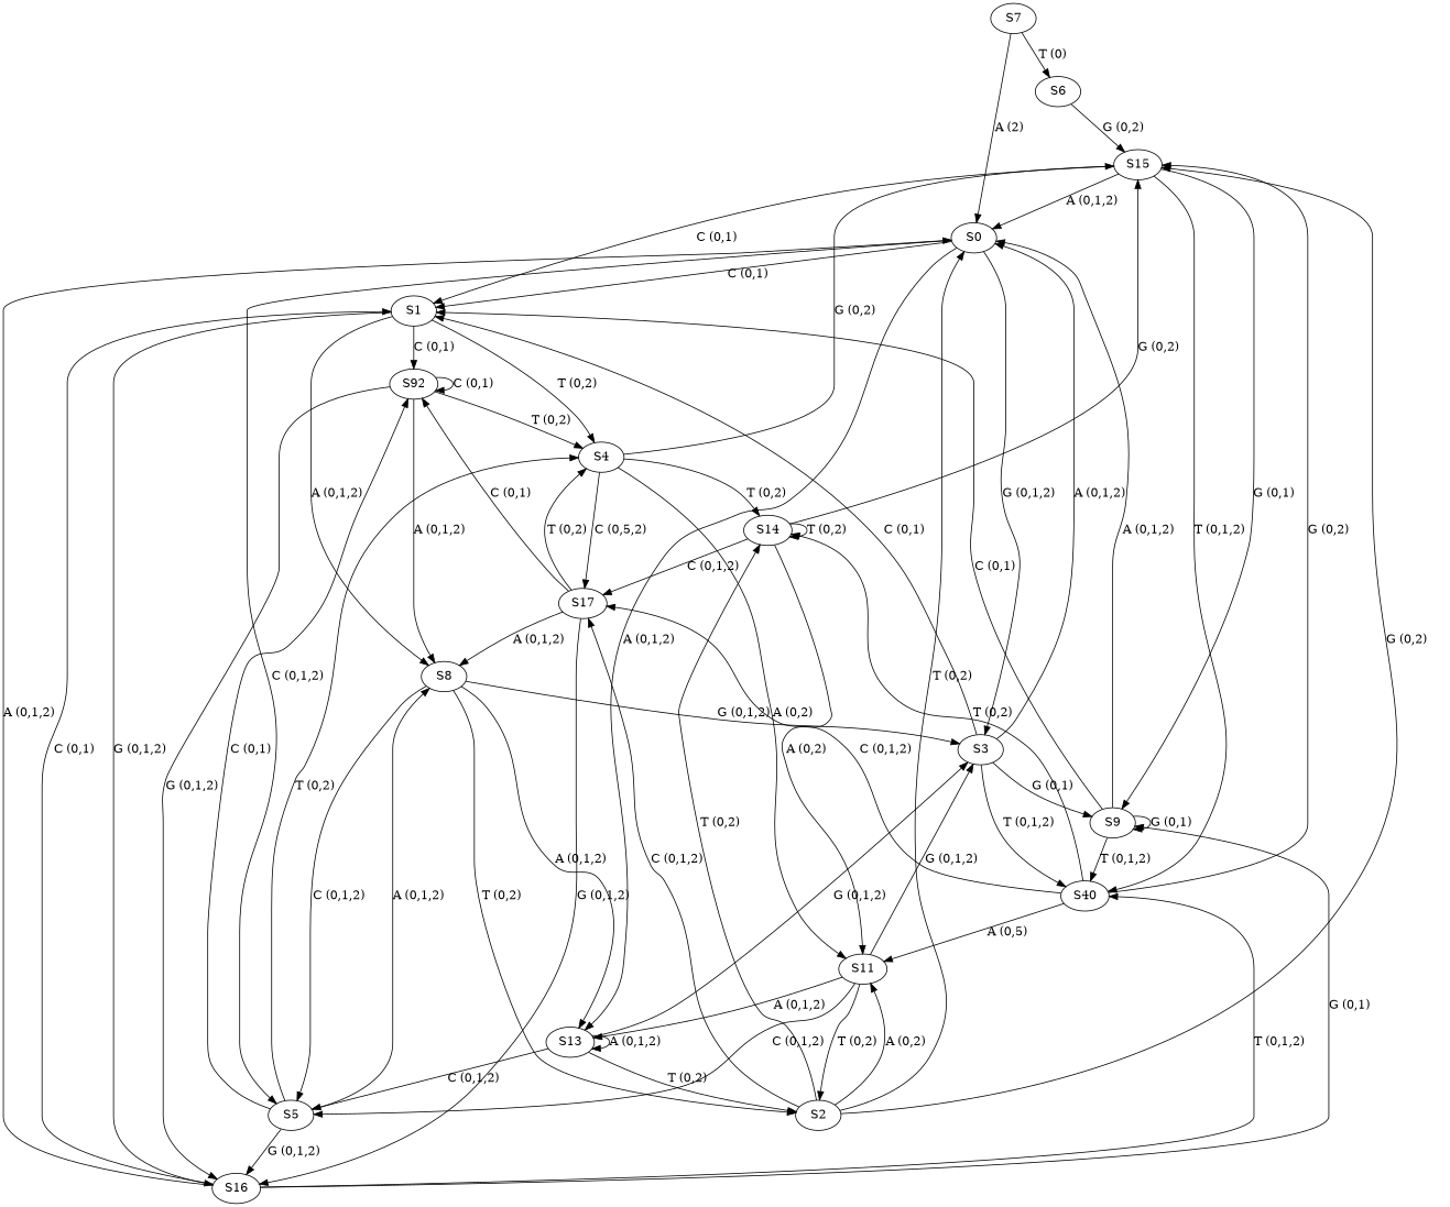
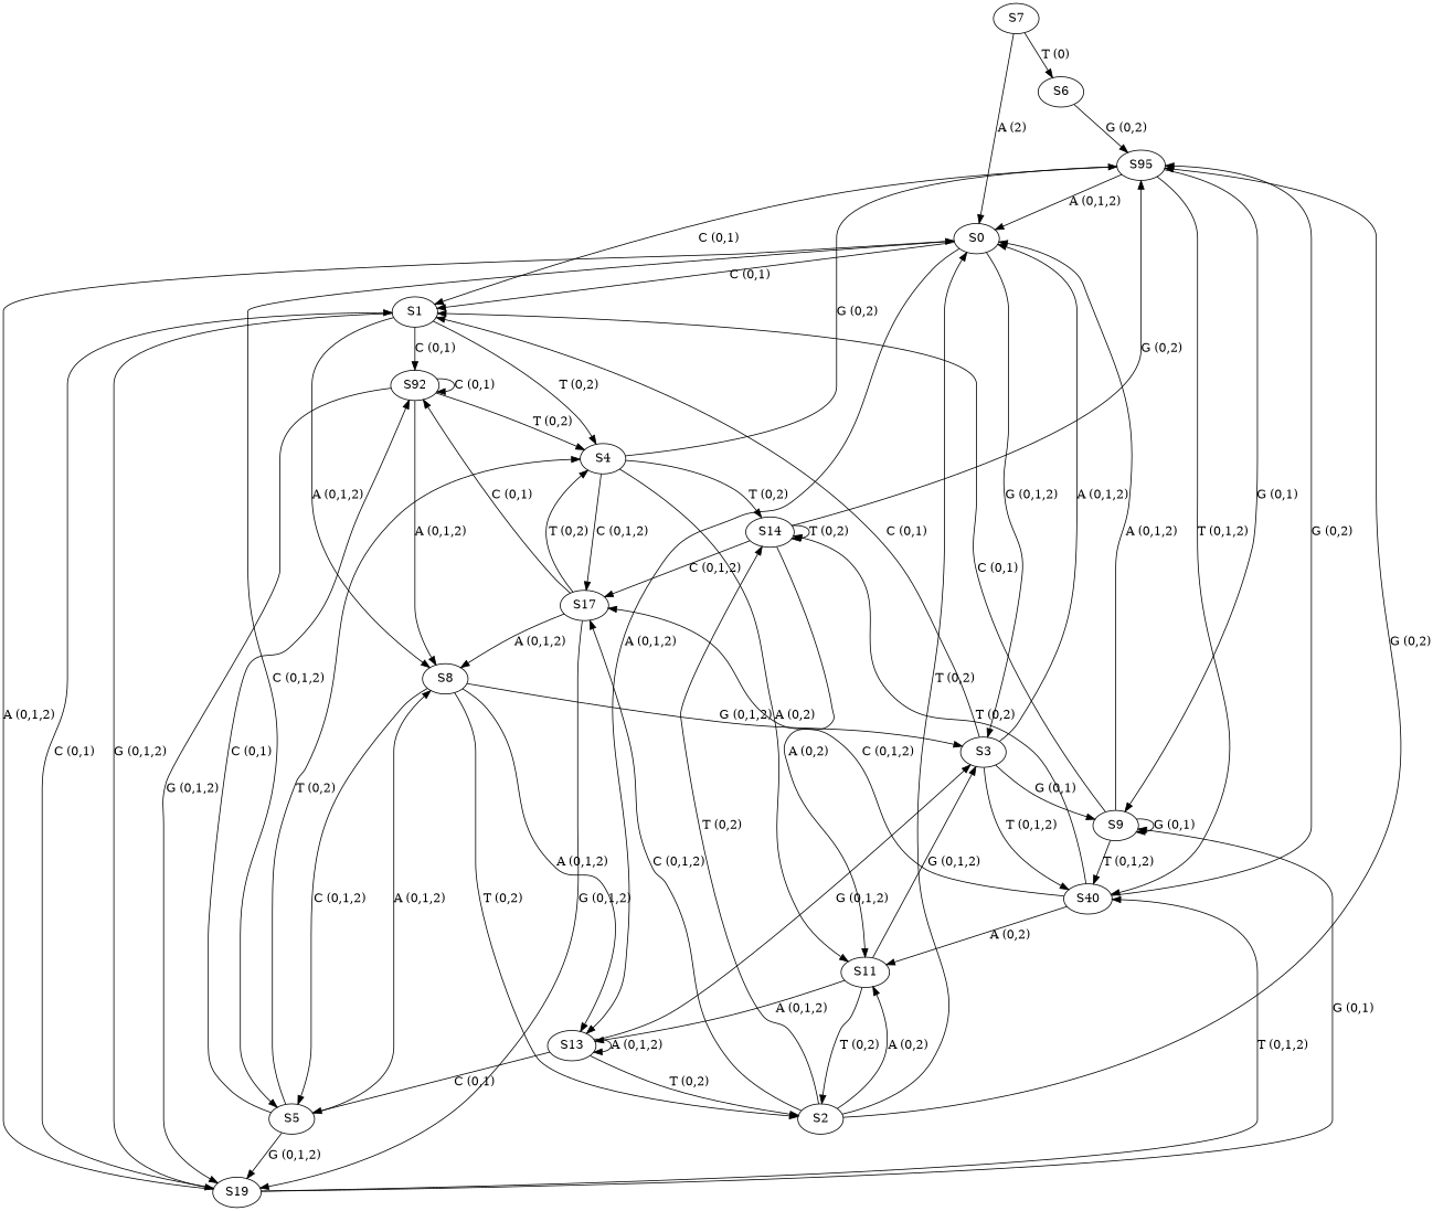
  strict digraph {
    S7
    S6
    S0
-   S15
+   S15 [label=S95]
    S1
    S3
    S13
    S5
    n9 [label=S40]
    S9
    n11 [label=S92]
    S4
-   S16
+   S16 [label=S19]
    S8
    S2
    S11
    S17
    S14
    S7 -> S6 [label="T (0)"]
    S7 -> S0 [label="A (2)"]
    S6 -> S15 [label="G (0,2)"]
    S0 -> S1 [label="C (0,1)"]
    S0 -> S3 [label="G (0,1,2)"]
    S0 -> S13 [label="A (0,1,2)"]
    S0 -> S5 [label="C (0,1,2)"]
    S15 -> S0 [label="A (0,1,2)"]
    S15 -> S1 [label="C (0,1)"]
    S15 -> n9 [label="T (0,1,2)"]
    S15 -> S9 [label="G (0,1)"]
    S1 -> n11 [label="C (0,1)"]
    S1 -> S4 [label="T (0,2)"]
    S1 -> S16 [label="G (0,1,2)"]
    S1 -> S8 [label="A (0,1,2)"]
    S3 -> S0 [label="A (0,1,2)"]
    S3 -> S1 [label="C (0,1)"]
    S3 -> n9 [label="T (0,1,2)"]
    S3 -> S9 [label="G (0,1)"]
    S13 -> S3 [label="G (0,1,2)"]
    S13 -> S13 [label="A (0,1,2)"]
-   S13 -> S5 [label="C (0,1,2)"]
+   S13 -> S5 [label="C (0,1)"]
    S13 -> S2 [label="T (0,2)"]
    S5 -> n11 [label="C (0,1)"]
    S5 -> S4 [label="T (0,2)"]
    S5 -> S16 [label="G (0,1,2)"]
    S5 -> S8 [label="A (0,1,2)"]
    n9 -> S15 [label="G (0,2)"]
-   n9 -> S11 [label="A (0,5)"]
+   n9 -> S11 [label="A (0,2)"]
    n9 -> S17 [label="C (0,1,2)"]
    n9 -> S14 [label="T (0,2)"]
    S9 -> S0 [label="A (0,1,2)"]
    S9 -> S1 [label="C (0,1)"]
    S9 -> n9 [label="T (0,1,2)"]
    S9 -> S9 [label="G (0,1)"]
    n11 -> n11 [label="C (0,1)"]
    n11 -> S4 [label="T (0,2)"]
    n11 -> S16 [label="G (0,1,2)"]
    n11 -> S8 [label="A (0,1,2)"]
    S4 -> S15 [label="G (0,2)"]
    S4 -> S11 [label="A (0,2)"]
-   S4 -> S17 [label="C (0,5,2)"]
+   S4 -> S17 [label="C (0,1,2)"]
    S4 -> S14 [label="T (0,2)"]
    S16 -> S0 [label="A (0,1,2)"]
    S16 -> S1 [label="C (0,1)"]
    S16 -> n9 [label="T (0,1,2)"]
    S16 -> S9 [label="G (0,1)"]
    S8 -> S3 [label="G (0,1,2)"]
    S8 -> S13 [label="A (0,1,2)"]
    S8 -> S5 [label="C (0,1,2)"]
    S8 -> S2 [label="T (0,2)"]
    S2 -> S0 [label="T (0,2)"]
    S2 -> S15 [label="G (0,2)"]
    S2 -> S11 [label="A (0,2)"]
    S2 -> S17 [label="C (0,1,2)"]
    S2 -> S14 [label="T (0,2)"]
    S11 -> S3 [label="G (0,1,2)"]
    S11 -> S13 [label="A (0,1,2)"]
-   S11 -> S5 [label="C (0,1,2)"]
    S11 -> S2 [label="T (0,2)"]
    S17 -> n11 [label="C (0,1)"]
    S17 -> S4 [label="T (0,2)"]
    S17 -> S16 [label="G (0,1,2)"]
    S17 -> S8 [label="A (0,1,2)"]
    S14 -> S15 [label="G (0,2)"]
    S14 -> S11 [label="A (0,2)"]
    S14 -> S17 [label="C (0,1,2)"]
    S14 -> S14 [label="T (0,2)"]
  }
